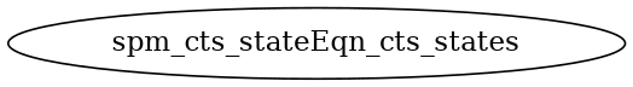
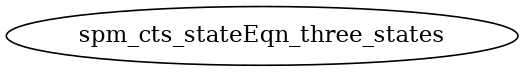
  digraph {
-   spm_cts_stateEqn_three_states [label=spm_cts_stateEqn_cts_states]
+   spm_cts_stateEqn_three_states
  }
